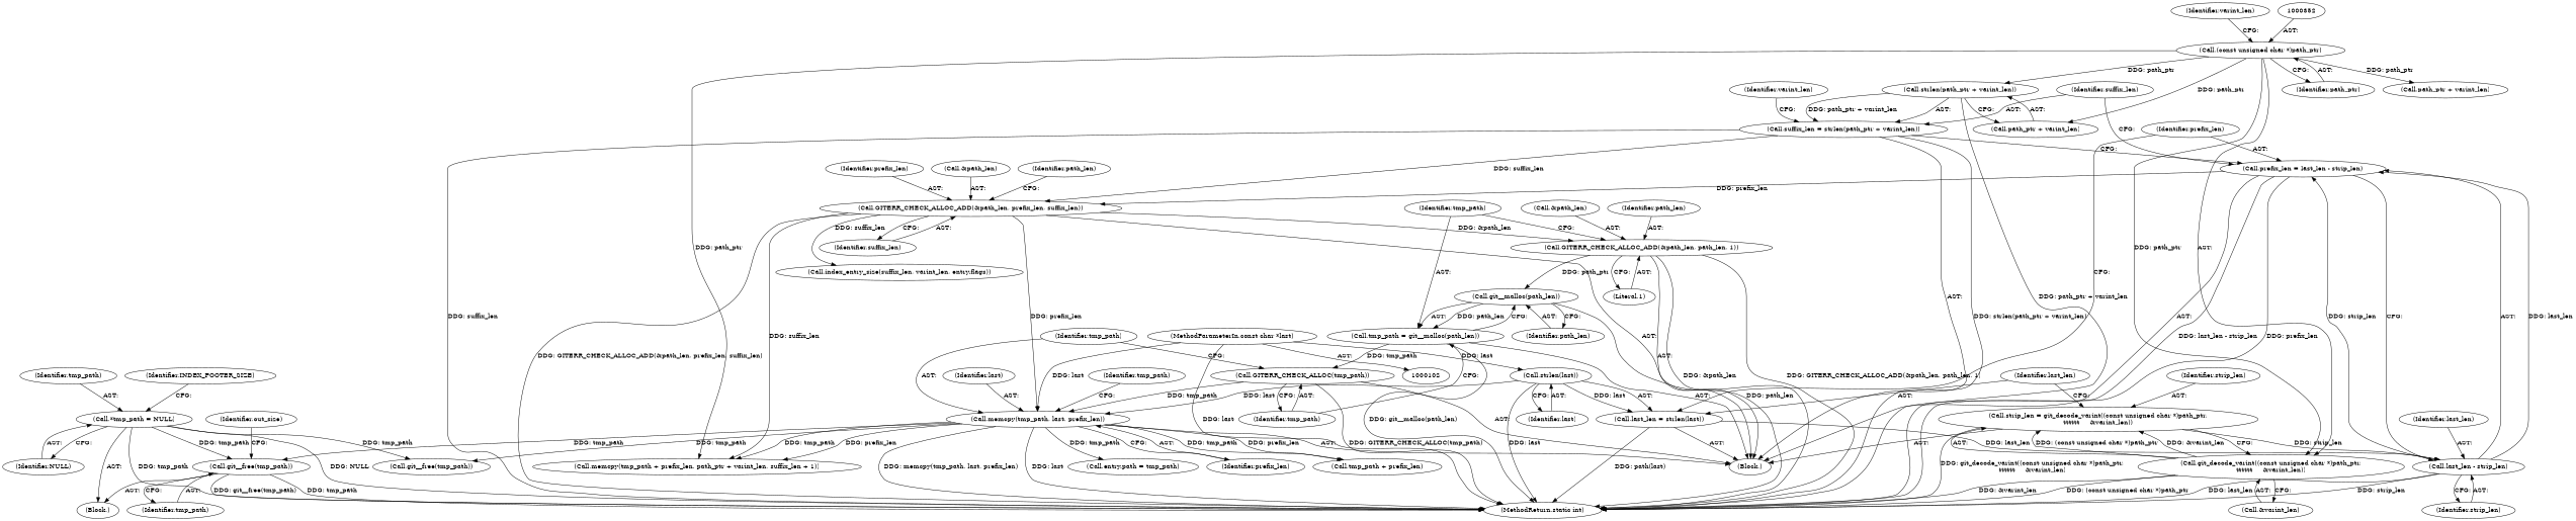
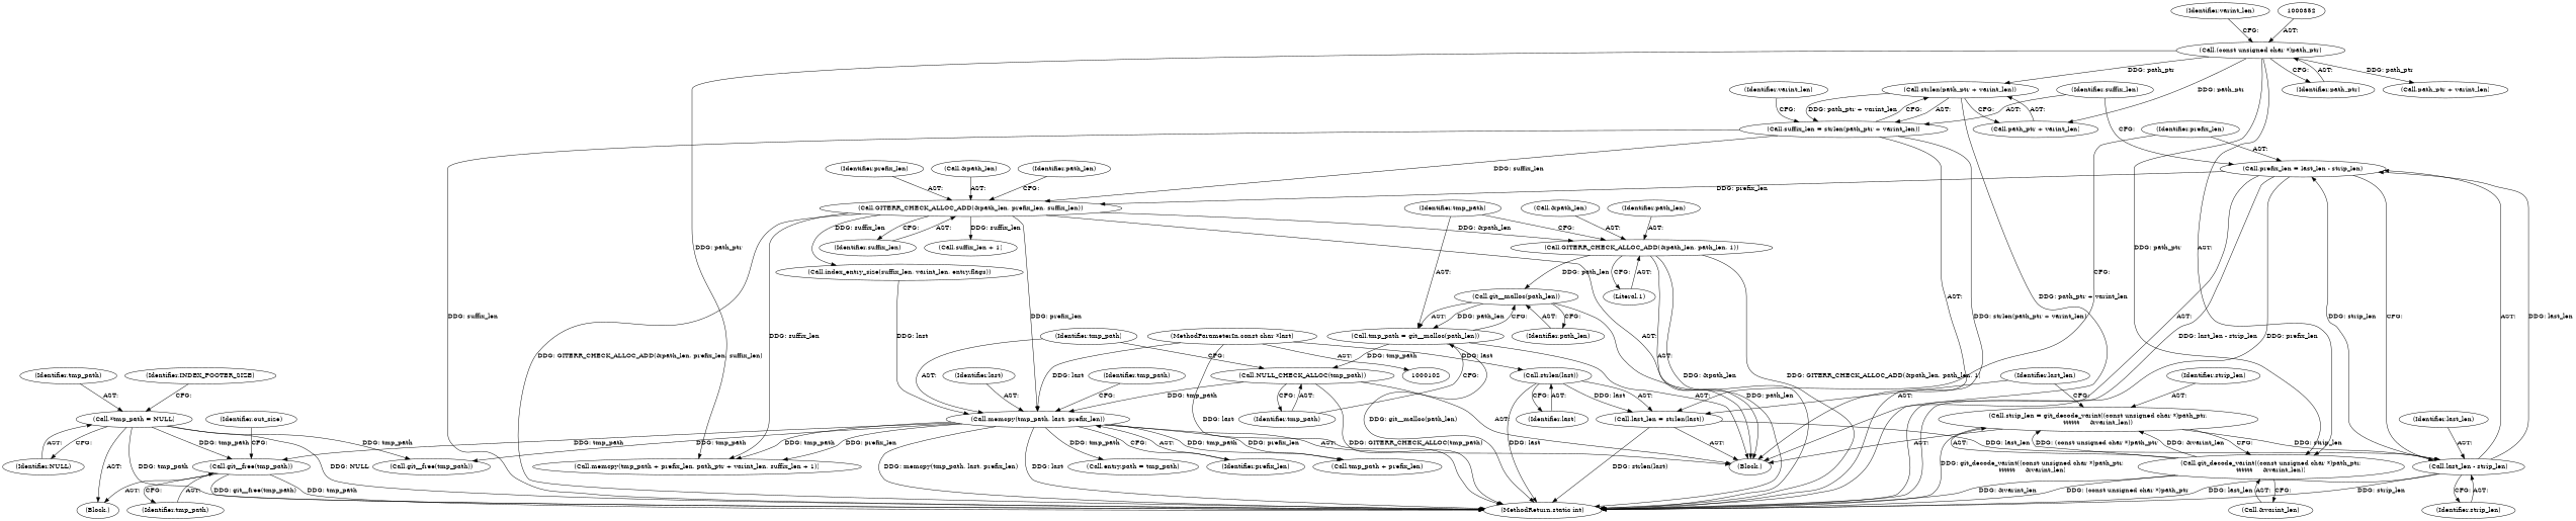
  digraph {
    n1 [label="(Call,git__free(tmp_path))"]
    n2 [label="(Block,)"]
    n3 [label="(MethodReturn,static int)"]
    n4 [label="(Identifier,tmp_path)"]
    n5 [label="(Call,*tmp_path = NULL)"]
    n6 [label="(Call,git__free(tmp_path))"]
    n7 [label="(Identifier,NULL)"]
    n8 [label="(Call,memcpy(tmp_path, last, prefix_len))"]
    n9 [label="(Call,memcpy(tmp_path + prefix_len, path_ptr + varint_len, suffix_len + 1))"]
    n10 [label="(Identifier,prefix_len)"]
    n11 [label="(Block,)"]
    n12 [label="(Call,tmp_path + prefix_len)"]
    n13 [label="(Call,entry.path = tmp_path)"]
-   n14 [label="(Call,GITERR_CHECK_ALLOC(tmp_path))"]
+   n14 [label="(Call,NULL_CHECK_ALLOC(tmp_path))"]
    n15 [label="(Identifier,tmp_path)"]
    n16 [label="(Call,tmp_path = git__malloc(path_len))"]
    n17 [label="(Call,git__malloc(path_len))"]
    n18 [label="(Identifier,path_len)"]
    n19 [label="(Call,GITERR_CHECK_ALLOC_ADD(&path_len, path_len, 1))"]
    n20 [label="(Literal,1)"]
    n21 [label="(Call,GITERR_CHECK_ALLOC_ADD(&path_len, prefix_len, suffix_len))"]
    n22 [label="(Identifier,suffix_len)"]
+   n23 [label="(Call,suffix_len + 1)"]
    n24 [label="(Call,index_entry_size(suffix_len, varint_len, entry.flags))"]
    n25 [label="(Call,prefix_len = last_len - strip_len)"]
    n26 [label="(Call,last_len - strip_len)"]
    n27 [label="(Identifier,strip_len)"]
    n28 [label="(Call,last_len = strlen(last))"]
    n29 [label="(Call,strlen(last))"]
    n30 [label="(Identifier,last)"]
    n31 [label="(MethodParameterIn,const char *last)"]
    1000102
    n33 [label="(Call,strip_len = git_decode_varint((const unsigned char *)path_ptr,\n\t\t\t\t\t\t     &varint_len))"]
    n34 [label="(Call,git_decode_varint((const unsigned char *)path_ptr,\n\t\t\t\t\t\t     &varint_len))"]
    n35 [label="(Call,&varint_len)"]
    n36 [label="(Call,(const unsigned char *)path_ptr)"]
    n37 [label="(Call,strlen(path_ptr + varint_len))"]
    n38 [label="(Identifier,path_ptr)"]
    n39 [label="(Call,path_ptr + varint_len)"]
    n40 [label="(Call,path_ptr + varint_len)"]
    n41 [label="(Call,suffix_len = strlen(path_ptr + varint_len))"]
    n42 [label="(Identifier,last_len)"]
    n43 [label="(Identifier,tmp_path)"]
    n44 [label="(Identifier,last)"]
    n45 [label="(Identifier,tmp_path)"]
    n46 [label="(Identifier,last_len)"]
    n47 [label="(Identifier,varint_len)"]
    n48 [label="(Identifier,suffix_len)"]
    n49 [label="(Identifier,tmp_path)"]
    n50 [label="(Call,&path_len)"]
    n51 [label="(Identifier,out_size)"]
    n52 [label="(Identifier,INDEX_FOOTER_SIZE)"]
    n53 [label="(Identifier,path_len)"]
    n54 [label="(Identifier,prefix_len)"]
    n55 [label="(Identifier,path_len)"]
    n56 [label="(Call,&path_len)"]
    n57 [label="(Identifier,strip_len)"]
    n58 [label="(Identifier,tmp_path)"]
    n59 [label="(Identifier,varint_len)"]
    n60 [label="(Identifier,prefix_len)"]
    1000352
    n1 -> n2 [label="AST: "]
    n1 -> n3 [label="DDG: git__free(tmp_path)"]
    n1 -> n3 [label="DDG: tmp_path"]
    n1 -> n4 [label="CFG: "]
    n4 -> n1 [label="AST: "]
    n5 -> n1 [label="DDG: tmp_path"]
    n5 -> n2 [label="AST: "]
    n5 -> n3 [label="DDG: tmp_path"]
    n5 -> n3 [label="DDG: NULL"]
    n5 -> n6 [label="DDG: tmp_path"]
    n5 -> n7 [label="CFG: "]
    n7 -> n5 [label="AST: "]
    n8 -> n1 [label="DDG: tmp_path"]
    n8 -> n3 [label="DDG: memcpy(tmp_path, last, prefix_len)"]
    n8 -> n3 [label="DDG: last"]
    n8 -> n6 [label="DDG: tmp_path"]
    n8 -> n9 [label="DDG: tmp_path"]
    n8 -> n9 [label="DDG: prefix_len"]
    n8 -> n10 [label="CFG: "]
    n8 -> n11 [label="AST: "]
    n8 -> n12 [label="DDG: tmp_path"]
    n8 -> n12 [label="DDG: prefix_len"]
    n8 -> n13 [label="DDG: tmp_path"]
    n10 -> n8 [label="AST: "]
    n14 -> n3 [label="DDG: GITERR_CHECK_ALLOC(tmp_path)"]
    n14 -> n8 [label="DDG: tmp_path"]
    n14 -> n11 [label="AST: "]
    n14 -> n15 [label="CFG: "]
    n15 -> n14 [label="AST: "]
    n15 -> n16 [label="CFG: "]
    n16 -> n3 [label="DDG: git__malloc(path_len)"]
    n16 -> n11 [label="AST: "]
    n16 -> n14 [label="DDG: tmp_path"]
    n16 -> n17 [label="CFG: "]
    n17 -> n3 [label="DDG: path_len"]
    n17 -> n16 [label="AST: "]
    n17 -> n16 [label="DDG: path_len"]
    n17 -> n18 [label="CFG: "]
    n18 -> n17 [label="AST: "]
    n19 -> n3 [label="DDG: &path_len"]
    n19 -> n3 [label="DDG: GITERR_CHECK_ALLOC_ADD(&path_len, path_len, 1)"]
    n19 -> n11 [label="AST: "]
-   n19 -> n17 [label="DDG: path_ptr"]
+   n19 -> n17 [label="DDG: path_len"]
    n19 -> n20 [label="CFG: "]
    n20 -> n19 [label="AST: "]
    n21 -> n3 [label="DDG: GITERR_CHECK_ALLOC_ADD(&path_len, prefix_len, suffix_len)"]
    n21 -> n8 [label="DDG: prefix_len"]
    n21 -> n9 [label="DDG: suffix_len"]
    n21 -> n11 [label="AST: "]
    n21 -> n19 [label="DDG: &path_len"]
    n21 -> n22 [label="CFG: "]
+   n21 -> n23 [label="DDG: suffix_len"]
    n21 -> n24 [label="DDG: suffix_len"]
    n22 -> n21 [label="AST: "]
    n25 -> n3 [label="DDG: last_len - strip_len"]
    n25 -> n3 [label="DDG: prefix_len"]
    n25 -> n11 [label="AST: "]
    n25 -> n21 [label="DDG: prefix_len"]
    n25 -> n26 [label="CFG: "]
    n26 -> n3 [label="DDG: last_len"]
    n26 -> n3 [label="DDG: strip_len"]
    n26 -> n25 [label="AST: "]
    n26 -> n25 [label="DDG: last_len"]
    n26 -> n25 [label="DDG: strip_len"]
    n26 -> n27 [label="CFG: "]
    n27 -> n26 [label="AST: "]
-   n28 -> n3 [label="DDG: path(last)"]
+   n28 -> n3 [label="DDG: strlen(last)"]
    n28 -> n11 [label="AST: "]
    n28 -> n26 [label="DDG: last_len"]
    n29 -> n3 [label="DDG: last"]
-   n29 -> n8 [label="DDG: last"]
+   n24 -> n8 [label="DDG: last"]
    n29 -> n28 [label="AST: "]
    n29 -> n28 [label="DDG: last"]
    n29 -> n30 [label="CFG: "]
    n30 -> n29 [label="AST: "]
    n31 -> n3 [label="DDG: last"]
    n31 -> n8 [label="DDG: last"]
    n31 -> n29 [label="DDG: last"]
    n31 -> 1000102 [label="AST: "]
    n33 -> n3 [label="DDG: git_decode_varint((const unsigned char *)path_ptr,\n\t\t\t\t\t\t     &varint_len)"]
    n33 -> n11 [label="AST: "]
    n33 -> n26 [label="DDG: strip_len"]
    n33 -> n34 [label="CFG: "]
    n34 -> n3 [label="DDG: (const unsigned char *)path_ptr"]
    n34 -> n3 [label="DDG: &varint_len"]
    n34 -> n33 [label="AST: "]
    n34 -> n33 [label="DDG: (const unsigned char *)path_ptr"]
    n34 -> n33 [label="DDG: &varint_len"]
    n34 -> n35 [label="CFG: "]
    n35 -> n34 [label="AST: "]
    n36 -> n9 [label="DDG: path_ptr"]
    n36 -> n34 [label="AST: "]
    n36 -> n34 [label="DDG: path_ptr"]
    n36 -> n37 [label="DDG: path_ptr"]
    n36 -> n38 [label="CFG: "]
    n36 -> n39 [label="DDG: path_ptr"]
    n36 -> n40 [label="DDG: path_ptr"]
    n37 -> n3 [label="DDG: path_ptr + varint_len"]
    n37 -> n40 [label="CFG: "]
    n37 -> n41 [label="AST: "]
    n37 -> n41 [label="DDG: path_ptr + varint_len"]
    n38 -> n36 [label="AST: "]
    n40 -> n37 [label="AST: "]
    n41 -> n3 [label="DDG: suffix_len"]
    n41 -> n3 [label="DDG: strlen(path_ptr + varint_len)"]
    n41 -> n11 [label="AST: "]
    n41 -> n21 [label="DDG: suffix_len"]
-   n41 -> n25 [label="CFG: "]
+   n41 -> n37 [label="CFG: "]
    n42 -> n26 [label="AST: "]
    n43 -> n5 [label="AST: "]
    n44 -> n8 [label="AST: "]
    n45 -> n8 [label="AST: "]
    n45 -> n14 [label="CFG: "]
    n46 -> n28 [label="AST: "]
    n46 -> n33 [label="CFG: "]
    n47 -> n36 [label="CFG: "]
    n48 -> n25 [label="CFG: "]
    n48 -> n41 [label="AST: "]
    n49 -> n8 [label="CFG: "]
    n50 -> n21 [label="AST: "]
    n51 -> n1 [label="CFG: "]
    n52 -> n5 [label="CFG: "]
    n53 -> n21 [label="CFG: "]
    n54 -> n25 [label="AST: "]
    n54 -> n28 [label="CFG: "]
    n55 -> n19 [label="AST: "]
    n56 -> n19 [label="AST: "]
    n57 -> n33 [label="AST: "]
    n58 -> n16 [label="AST: "]
    n58 -> n19 [label="CFG: "]
    n59 -> n41 [label="CFG: "]
    n60 -> n21 [label="AST: "]
    1000352 -> n36 [label="AST: "]
  }
